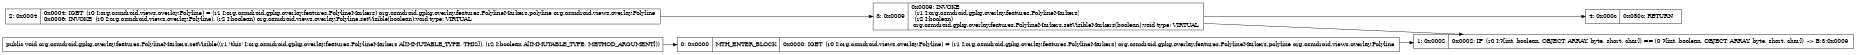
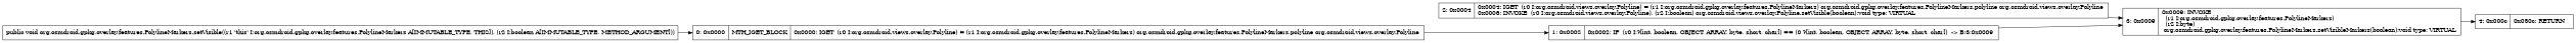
  digraph {
    rankdir=LR
    node [shape=record]
-   n1 [label="{0\:\ 0x0000|MTH_ENTER_BLOCK\l|0x0000: IGET  (r0 I:org.osmdroid.views.overlay.Polyline) = (r1 I:org.osmdroid.gpkg.overlay.features.PolylineMarkers) org.osmdroid.gpkg.overlay.features.PolylineMarkers.polyline org.osmdroid.views.overlay.Polyline \l}"]
+   n1 [label="{0\:\ 0x0000|MTH_IGET_BLOCK\l|0x0000: IGET  (r0 I:org.osmdroid.views.overlay.Polyline) = (r1 I:org.osmdroid.gpkg.overlay.features.PolylineMarkers) org.osmdroid.gpkg.overlay.features.PolylineMarkers.polyline org.osmdroid.views.overlay.Polyline \l}"]
    n2 [label="{1\:\ 0x0002|0x0002: IF  (r0 I:?[int, boolean, OBJECT, ARRAY, byte, short, char]) == (0 ?[int, boolean, OBJECT, ARRAY, byte, short, char])  \-\> B:3:0x0009 \l}"]
-   n3 [label="{3\:\ 0x0009|0x0009: INVOKE  \l  (r1 I:org.osmdroid.gpkg.overlay.features.PolylineMarkers)\l  (r2 I:boolean)\l org.osmdroid.gpkg.overlay.features.PolylineMarkers.setVisibleMarkers(boolean):void type: VIRTUAL \l}"]
+   n3 [label="{3\:\ 0x0009|0x0009: INVOKE  \l  (r1 I:org.osmdroid.gpkg.overlay.features.PolylineMarkers)\l  (r2 I:byte)\l org.osmdroid.gpkg.overlay.features.PolylineMarkers.setVisibleMarkers(boolean):void type: VIRTUAL \l}"]
    n4 [label="{2\:\ 0x0004|0x0004: IGET  (r0 I:org.osmdroid.views.overlay.Polyline) = (r1 I:org.osmdroid.gpkg.overlay.features.PolylineMarkers) org.osmdroid.gpkg.overlay.features.PolylineMarkers.polyline org.osmdroid.views.overlay.Polyline \l0x0006: INVOKE  (r0 I:org.osmdroid.views.overlay.Polyline), (r2 I:boolean) org.osmdroid.views.overlay.Polyline.setVisible(boolean):void type: VIRTUAL \l}"]
    n5 [label="{4\:\ 0x000c|0x050c: RETURN   \l}"]
    n6 [label="{public void org.osmdroid.gpkg.overlay.features.PolylineMarkers.setVisible((r1 'this' I:org.osmdroid.gpkg.overlay.features.PolylineMarkers A[IMMUTABLE_TYPE, THIS]), (r2 I:boolean A[IMMUTABLE_TYPE, METHOD_ARGUMENT])) }"]
    n1 -> n2
-   n3 -> n2
+   n2 -> n3
    n3 -> n5
    n4 -> n3
    n6 -> n1
  }
